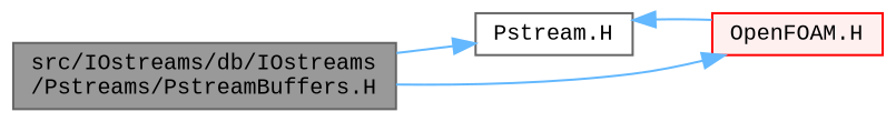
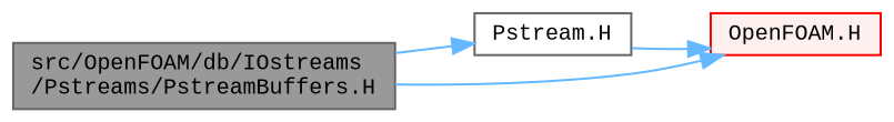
  digraph {
    fontname="Liberation Mono"
    rankdir=LR
    node [fontname="Liberation Mono" fontsize=10 shape=box style=filled]
    edge [color=steelblue1 fontname="Liberation Mono" fontsize=10 labelfontname=Helvetica labelfontsize=10 style=solid]
-   n1 [color=gray40 fillcolor=grey60 fontcolor=black height=0.2 label="src/IOstreams/db/IOstreams\l/Pstreams/PstreamBuffers.H" width=0.4]
+   n1 [color=gray40 fillcolor=grey60 fontcolor=black height=0.2 label="src/OpenFOAM/db/IOstreams\l/Pstreams/PstreamBuffers.H" width=0.4]
    n2 [color=grey40 fillcolor=white height=0.2 label="Pstream.H" width=0.4]
    n3 [color=red fillcolor="#FFF0F0" height=0.2 label="OpenFOAM.H" width=0.4]
    n1 -> n2
    n1 -> n3
-   n3 -> n2
+   n2 -> n3
  }
